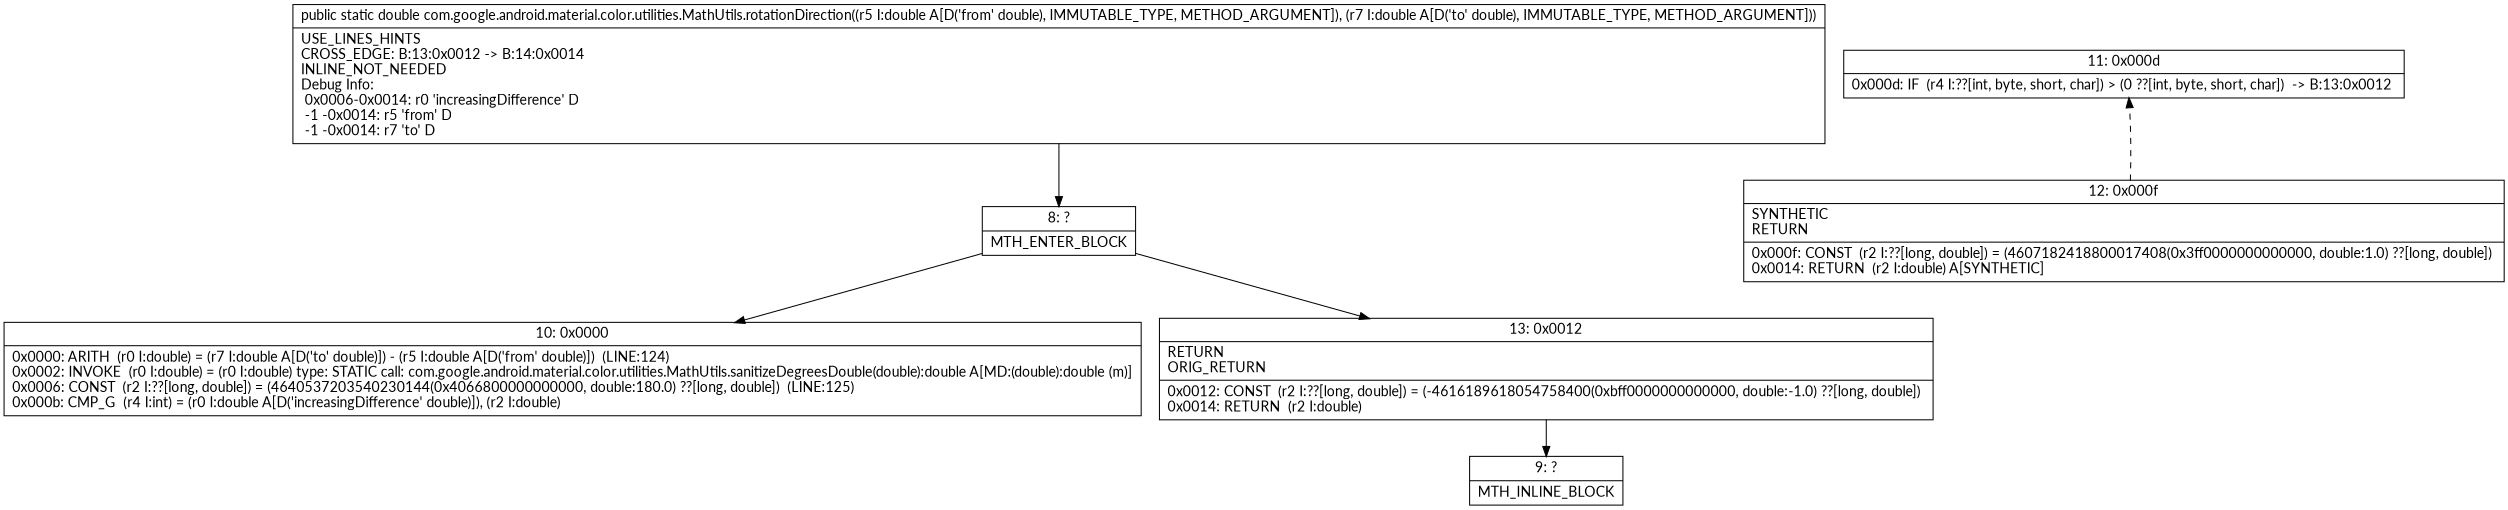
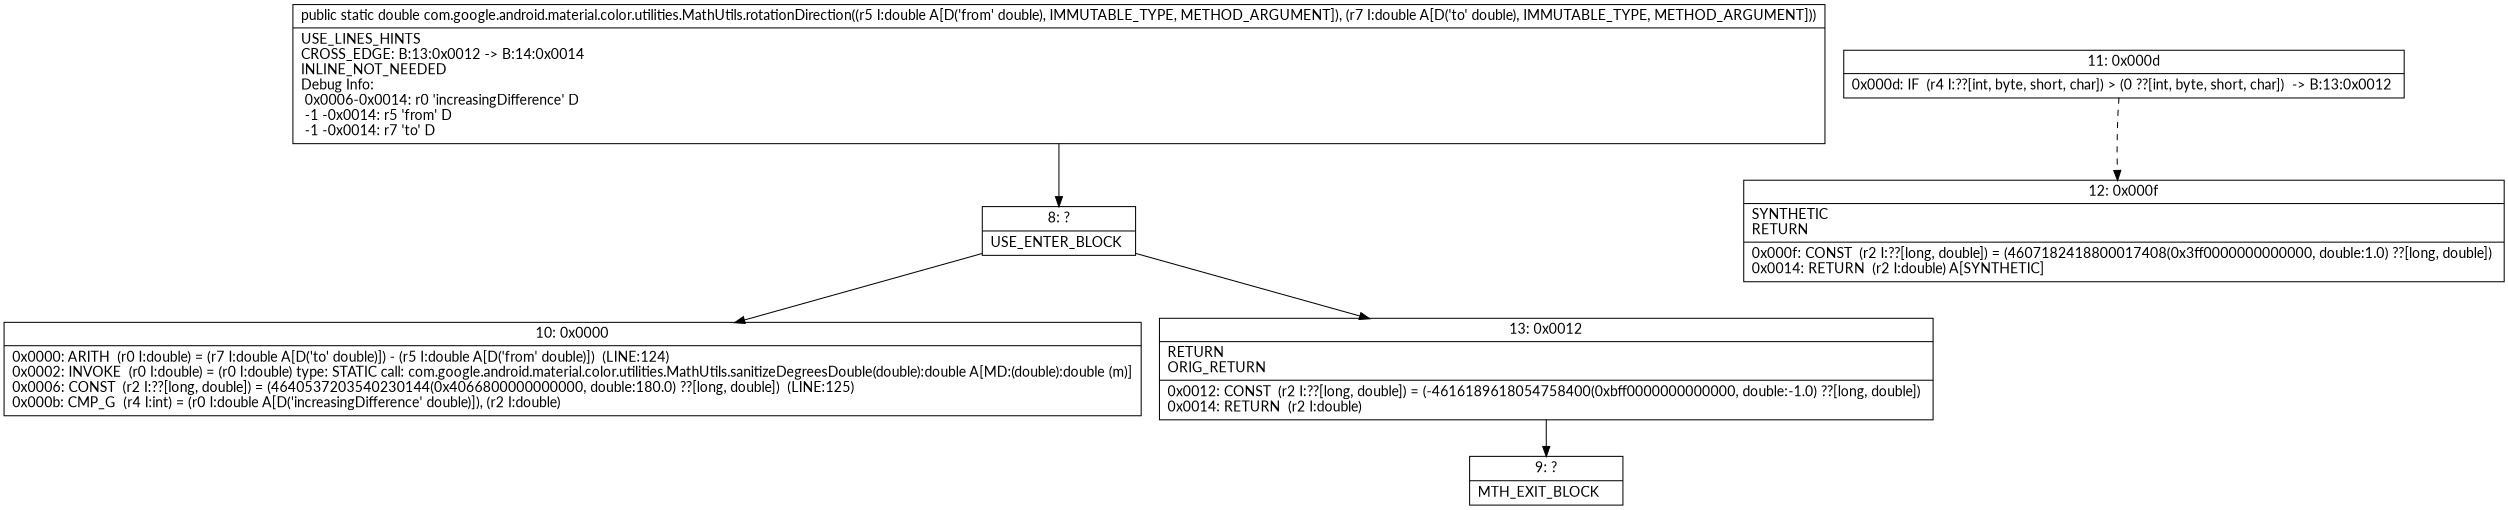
  digraph {
    fontname=Lato
    node [fontname=Lato shape=record]
    edge [fontname=Lato]
-   n1 [label="{8\:\ ?|MTH_ENTER_BLOCK\l}"]
+   n1 [label="{8\:\ ?|USE_ENTER_BLOCK\l}"]
    n2 [label="{10\:\ 0x0000|0x0000: ARITH  (r0 I:double) = (r7 I:double A[D('to' double)]) \- (r5 I:double A[D('from' double)])  (LINE:124)\l0x0002: INVOKE  (r0 I:double) = (r0 I:double) type: STATIC call: com.google.android.material.color.utilities.MathUtils.sanitizeDegreesDouble(double):double A[MD:(double):double (m)]\l0x0006: CONST  (r2 I:??[long, double]) = (4640537203540230144(0x4066800000000000, double:180.0) ??[long, double])  (LINE:125)\l0x000b: CMP_G  (r4 I:int) = (r0 I:double A[D('increasingDifference' double)]), (r2 I:double) \l}"]
    n3 [label="{13\:\ 0x0012|RETURN\lORIG_RETURN\l|0x0012: CONST  (r2 I:??[long, double]) = (\-4616189618054758400(0xbff0000000000000, double:\-1.0) ??[long, double]) \l0x0014: RETURN  (r2 I:double) \l}"]
    n4 [label="{11\:\ 0x000d|0x000d: IF  (r4 I:??[int, byte, short, char]) \> (0 ??[int, byte, short, char])  \-\> B:13:0x0012 \l}"]
    n5 [label="{12\:\ 0x000f|SYNTHETIC\lRETURN\l|0x000f: CONST  (r2 I:??[long, double]) = (4607182418800017408(0x3ff0000000000000, double:1.0) ??[long, double]) \l0x0014: RETURN  (r2 I:double) A[SYNTHETIC]\l}"]
-   n6 [label="{9\:\ ?|MTH_INLINE_BLOCK\l}"]
+   n6 [label="{9\:\ ?|MTH_EXIT_BLOCK\l}"]
    n7 [label="{public static double com.google.android.material.color.utilities.MathUtils.rotationDirection((r5 I:double A[D('from' double), IMMUTABLE_TYPE, METHOD_ARGUMENT]), (r7 I:double A[D('to' double), IMMUTABLE_TYPE, METHOD_ARGUMENT]))  | USE_LINES_HINTS\lCROSS_EDGE: B:13:0x0012 \-\> B:14:0x0014\lINLINE_NOT_NEEDED\lDebug Info:\l  0x0006\-0x0014: r0 'increasingDifference' D\l  \-1 \-0x0014: r5 'from' D\l  \-1 \-0x0014: r7 'to' D\l}"]
    n1 -> n2
    n1 -> n3
    n3 -> n6
-   n5 -> n4 [style=dashed]
+   n4 -> n5 [style=dashed]
    n7 -> n1
  }
